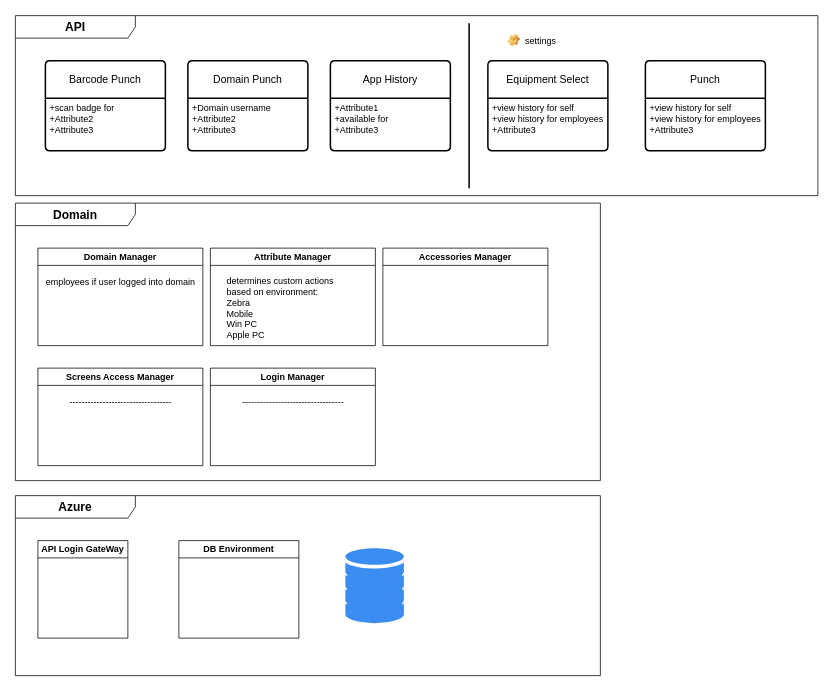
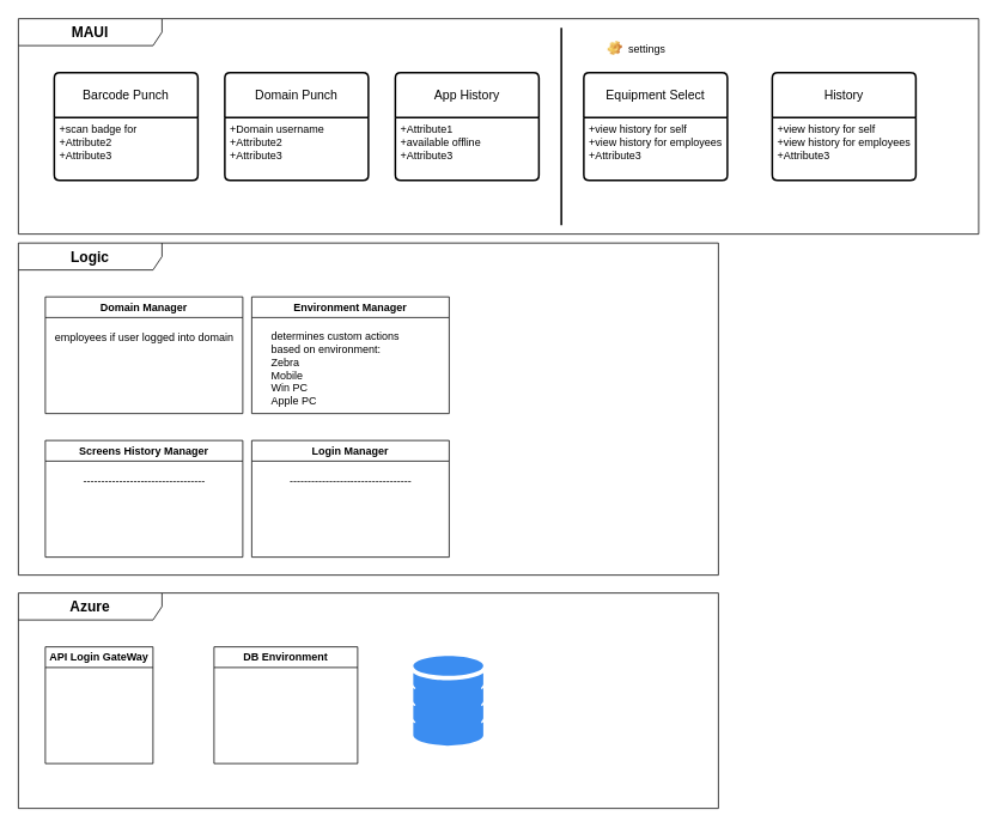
  <mxCell id="0" />
  <mxCell id="1" parent="0" />
- <mxCell id="2" value="&lt;b&gt;&lt;font style=&quot;font-size: 16px;&quot;&gt;API&lt;/font&gt;&lt;/b&gt;" style="shape=umlFrame;whiteSpace=wrap;html=1;pointerEvents=0;recursiveResize=0;container=1;collapsible=0;width=160;" parent="1" vertex="1"><mxGeometry x="20" y="20" width="1070" height="240" as="geometry" /></mxCell>
+ <mxCell id="2" value="&lt;b&gt;&lt;font style=&quot;font-size: 16px;&quot;&gt;MAUI&lt;/font&gt;&lt;/b&gt;" style="shape=umlFrame;whiteSpace=wrap;html=1;pointerEvents=0;recursiveResize=0;container=1;collapsible=0;width=160;" parent="1" vertex="1"><mxGeometry x="20" y="20" width="1070" height="240" as="geometry" /></mxCell>
  <mxCell id="3" value="Barcode Punch" style="swimlane;childLayout=stackLayout;horizontal=1;startSize=50;horizontalStack=0;rounded=1;fontSize=14;fontStyle=0;strokeWidth=2;resizeParent=0;resizeLast=1;shadow=0;dashed=0;align=center;arcSize=4;whiteSpace=wrap;html=1;" parent="2" vertex="1"><mxGeometry x="40" y="60" width="160" height="120" as="geometry" /></mxCell>
  <mxCell id="4" value="+scan badge for&lt;br&gt;+Attribute2&lt;br&gt;+Attribute3" style="align=left;strokeColor=none;fillColor=none;spacingLeft=4;fontSize=12;verticalAlign=top;resizable=0;rotatable=0;part=1;html=1;" parent="3" vertex="1"><mxGeometry y="50" width="160" height="70" as="geometry" /></mxCell>
  <mxCell id="5" value="Domain Punch" style="swimlane;childLayout=stackLayout;horizontal=1;startSize=50;horizontalStack=0;rounded=1;fontSize=14;fontStyle=0;strokeWidth=2;resizeParent=0;resizeLast=1;shadow=0;dashed=0;align=center;arcSize=4;whiteSpace=wrap;html=1;" parent="2" vertex="1"><mxGeometry x="230" y="60" width="160" height="120" as="geometry" /></mxCell>
  <mxCell id="6" value="+Domain username&lt;br&gt;+Attribute2&lt;br&gt;+Attribute3" style="align=left;strokeColor=none;fillColor=none;spacingLeft=4;fontSize=12;verticalAlign=top;resizable=0;rotatable=0;part=1;html=1;" parent="5" vertex="1"><mxGeometry y="50" width="160" height="70" as="geometry" /></mxCell>
  <mxCell id="7" value="App History" style="swimlane;childLayout=stackLayout;horizontal=1;startSize=50;horizontalStack=0;rounded=1;fontSize=14;fontStyle=0;strokeWidth=2;resizeParent=0;resizeLast=1;shadow=0;dashed=0;align=center;arcSize=4;whiteSpace=wrap;html=1;" parent="2" vertex="1"><mxGeometry x="420" y="60" width="160" height="120" as="geometry" /></mxCell>
- <mxCell id="8" value="+Attribute1&lt;br&gt;+available for&lt;br&gt;+Attribute3" style="align=left;strokeColor=none;fillColor=none;spacingLeft=4;fontSize=12;verticalAlign=top;resizable=0;rotatable=0;part=1;html=1;" parent="7" vertex="1"><mxGeometry y="50" width="160" height="70" as="geometry" /></mxCell>
+ <mxCell id="8" value="+Attribute1&lt;br&gt;+available offline&lt;br&gt;+Attribute3" style="align=left;strokeColor=none;fillColor=none;spacingLeft=4;fontSize=12;verticalAlign=top;resizable=0;rotatable=0;part=1;html=1;" parent="7" vertex="1"><mxGeometry y="50" width="160" height="70" as="geometry" /></mxCell>
  <mxCell id="9" value="settings" style="label;fontStyle=0;strokeColor=none;fillColor=none;align=left;verticalAlign=top;overflow=hidden;spacingLeft=28;spacingRight=4;rotatable=0;points=[[0,0.5],[1,0.5]];portConstraint=eastwest;imageWidth=16;imageHeight=16;whiteSpace=wrap;html=1;image=img/clipart/Gear_128x128.png" parent="2" vertex="1"><mxGeometry x="650" y="20" width="120" height="26" as="geometry" /></mxCell>
- <mxCell id="10" value="Punch" style="swimlane;childLayout=stackLayout;horizontal=1;startSize=50;horizontalStack=0;rounded=1;fontSize=14;fontStyle=0;strokeWidth=2;resizeParent=0;resizeLast=1;shadow=0;dashed=0;align=center;arcSize=4;whiteSpace=wrap;html=1;" vertex="1" parent="2"><mxGeometry x="840" y="60" width="160" height="120" as="geometry" /></mxCell>
+ <mxCell id="10" value="History" style="swimlane;childLayout=stackLayout;horizontal=1;startSize=50;horizontalStack=0;rounded=1;fontSize=14;fontStyle=0;strokeWidth=2;resizeParent=0;resizeLast=1;shadow=0;dashed=0;align=center;arcSize=4;whiteSpace=wrap;html=1;" vertex="1" parent="2"><mxGeometry x="840" y="60" width="160" height="120" as="geometry" /></mxCell>
  <mxCell id="11" value="+view history for self&lt;br&gt;+view history for employees&lt;br&gt;+Attribute3" style="align=left;strokeColor=none;fillColor=none;spacingLeft=4;fontSize=12;verticalAlign=top;resizable=0;rotatable=0;part=1;html=1;" vertex="1" parent="10"><mxGeometry y="50" width="160" height="70" as="geometry" /></mxCell>
  <mxCell id="12" value="" style="line;strokeWidth=2;direction=south;html=1;" vertex="1" parent="2"><mxGeometry x="600" y="10" width="10" height="220" as="geometry" /></mxCell>
  <mxCell id="13" value="Equipment Select" style="swimlane;childLayout=stackLayout;horizontal=1;startSize=50;horizontalStack=0;rounded=1;fontSize=14;fontStyle=0;strokeWidth=2;resizeParent=0;resizeLast=1;shadow=0;dashed=0;align=center;arcSize=4;whiteSpace=wrap;html=1;" vertex="1" parent="2"><mxGeometry x="630" y="60" width="160" height="120" as="geometry" /></mxCell>
  <mxCell id="14" value="+view history for self&lt;br&gt;+view history for employees&lt;br&gt;+Attribute3" style="align=left;strokeColor=none;fillColor=none;spacingLeft=4;fontSize=12;verticalAlign=top;resizable=0;rotatable=0;part=1;html=1;" vertex="1" parent="13"><mxGeometry y="50" width="160" height="70" as="geometry" /></mxCell>
- <mxCell id="15" value="&lt;b&gt;&lt;font style=&quot;font-size: 16px;&quot;&gt;Domain&lt;/font&gt;&lt;/b&gt;" style="shape=umlFrame;whiteSpace=wrap;html=1;pointerEvents=0;recursiveResize=0;container=1;collapsible=0;width=160;" parent="1" vertex="1"><mxGeometry x="20" y="270" width="780" height="370" as="geometry" /></mxCell>
+ <mxCell id="15" value="&lt;b&gt;&lt;font style=&quot;font-size: 16px;&quot;&gt;Logic&lt;/font&gt;&lt;/b&gt;" style="shape=umlFrame;whiteSpace=wrap;html=1;pointerEvents=0;recursiveResize=0;container=1;collapsible=0;width=160;" parent="1" vertex="1"><mxGeometry x="20" y="270" width="780" height="370" as="geometry" /></mxCell>
  <mxCell id="16" value="Domain Manager" style="swimlane;whiteSpace=wrap;html=1;" parent="15" vertex="1"><mxGeometry x="30" y="60" width="220" height="130" as="geometry" /></mxCell>
  <mxCell id="17" value="employees if user logged into domain" style="text;html=1;align=center;verticalAlign=middle;resizable=0;points=[];autosize=1;strokeColor=none;fillColor=none;" parent="16" vertex="1"><mxGeometry y="30" width="220" height="30" as="geometry" /></mxCell>
- <mxCell id="18" value="Attribute Manager" style="swimlane;whiteSpace=wrap;html=1;" parent="15" vertex="1"><mxGeometry x="260" y="60" width="220" height="130" as="geometry" /></mxCell>
+ <mxCell id="18" value="Environment Manager" style="swimlane;whiteSpace=wrap;html=1;" parent="15" vertex="1"><mxGeometry x="260" y="60" width="220" height="130" as="geometry" /></mxCell>
  <mxCell id="19" value="determines custom actions &lt;br&gt;based on environment:&lt;br&gt;Zebra&lt;br&gt;Mobile&lt;br&gt;Win PC&lt;br&gt;Apple PC" style="text;html=1;align=left;verticalAlign=middle;resizable=0;points=[];autosize=1;strokeColor=none;fillColor=none;" parent="18" vertex="1"><mxGeometry x="20" y="30" width="170" height="100" as="geometry" /></mxCell>
- <mxCell id="20" value="Accessories Manager" style="swimlane;whiteSpace=wrap;html=1;" parent="15" vertex="1"><mxGeometry x="490" y="60" width="220" height="130" as="geometry" /></mxCell>
  <mxCell id="21" value="Login Manager" style="swimlane;whiteSpace=wrap;html=1;" parent="15" vertex="1"><mxGeometry x="260" y="220" width="220" height="130" as="geometry" /></mxCell>
  <mxCell id="22" value="----------------------------------" style="text;html=1;align=center;verticalAlign=middle;resizable=0;points=[];autosize=1;strokeColor=none;fillColor=none;" parent="21" vertex="1"><mxGeometry x="30" y="30" width="160" height="30" as="geometry" /></mxCell>
- <mxCell id="23" value="Screens Access Manager" style="swimlane;whiteSpace=wrap;html=1;" parent="15" vertex="1"><mxGeometry x="30" y="220" width="220" height="130" as="geometry" /></mxCell>
+ <mxCell id="23" value="Screens History Manager" style="swimlane;whiteSpace=wrap;html=1;" parent="15" vertex="1"><mxGeometry x="30" y="220" width="220" height="130" as="geometry" /></mxCell>
  <mxCell id="24" value="----------------------------------" style="text;html=1;align=center;verticalAlign=middle;resizable=0;points=[];autosize=1;strokeColor=none;fillColor=none;" parent="23" vertex="1"><mxGeometry x="30" y="30" width="160" height="30" as="geometry" /></mxCell>
  <mxCell id="25" value="&lt;b&gt;&lt;font style=&quot;font-size: 16px;&quot;&gt;Azure&lt;/font&gt;&lt;/b&gt;" style="shape=umlFrame;whiteSpace=wrap;html=1;pointerEvents=0;recursiveResize=0;container=1;collapsible=0;width=160;" parent="1" vertex="1"><mxGeometry x="20" y="660" width="780" height="240" as="geometry" /></mxCell>
  <mxCell id="26" value="API Login GateWay" style="swimlane;whiteSpace=wrap;html=1;" parent="25" vertex="1"><mxGeometry x="30" y="60" width="120" height="130" as="geometry" /></mxCell>
  <mxCell id="27" value="DB Environment" style="swimlane;whiteSpace=wrap;html=1;" parent="25" vertex="1"><mxGeometry x="218" y="60" width="160" height="130" as="geometry" /></mxCell>
  <mxCell id="28" value="" style="sketch=0;html=1;aspect=fixed;strokeColor=none;shadow=0;fillColor=#3B8DF1;verticalAlign=top;labelPosition=center;verticalLabelPosition=bottom;shape=mxgraph.gcp2.database_2" parent="25" vertex="1"><mxGeometry x="440" y="70" width="78" height="100" as="geometry" /></mxCell>
